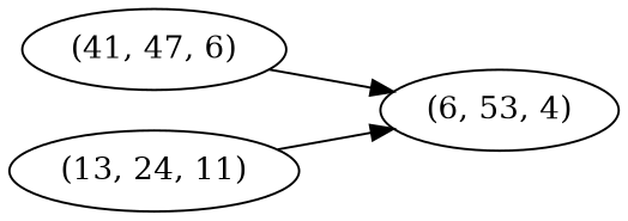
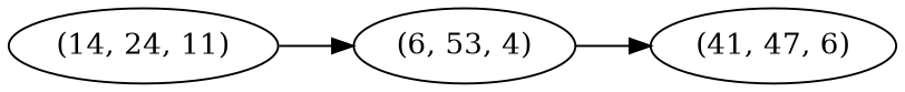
  digraph {
    rankdir=LR
    "(6, 53, 4)"
    "(41, 47, 6)"
-   "(14, 24, 11)" [label="(13, 24, 11)"]
-   "(41, 47, 6)" -> "(6, 53, 4)"
+   "(14, 24, 11)"
+   "(6, 53, 4)" -> "(41, 47, 6)"
    "(14, 24, 11)" -> "(6, 53, 4)"
  }
